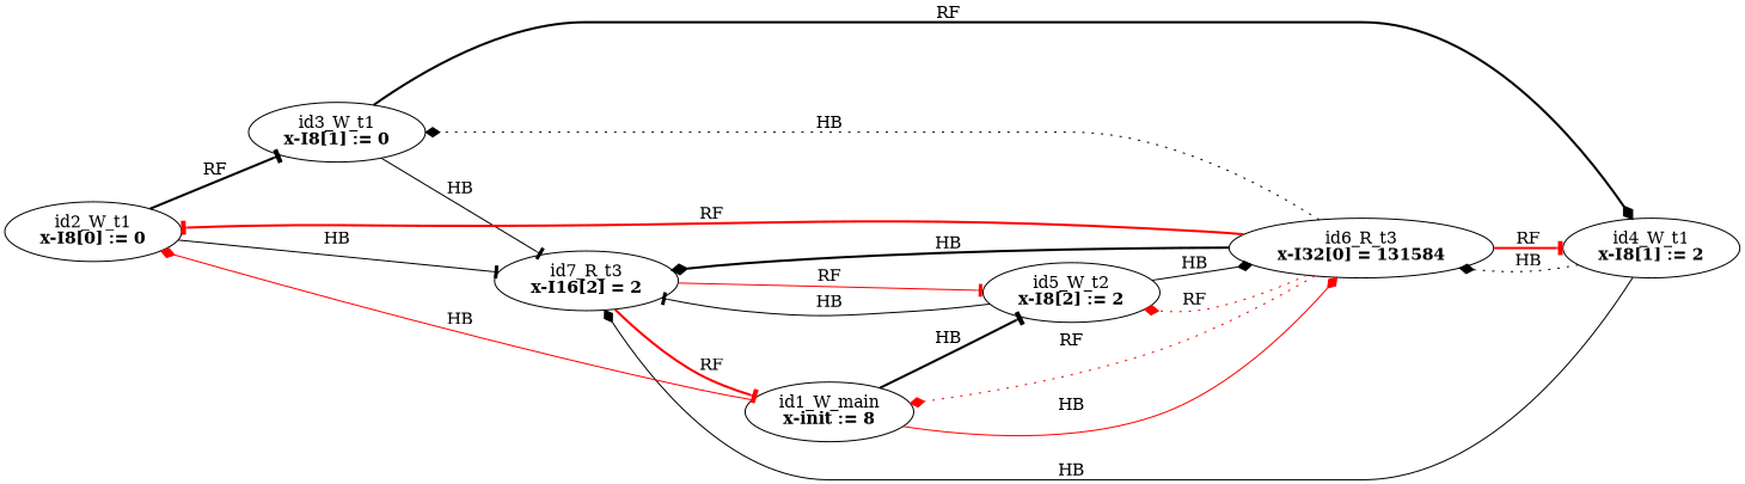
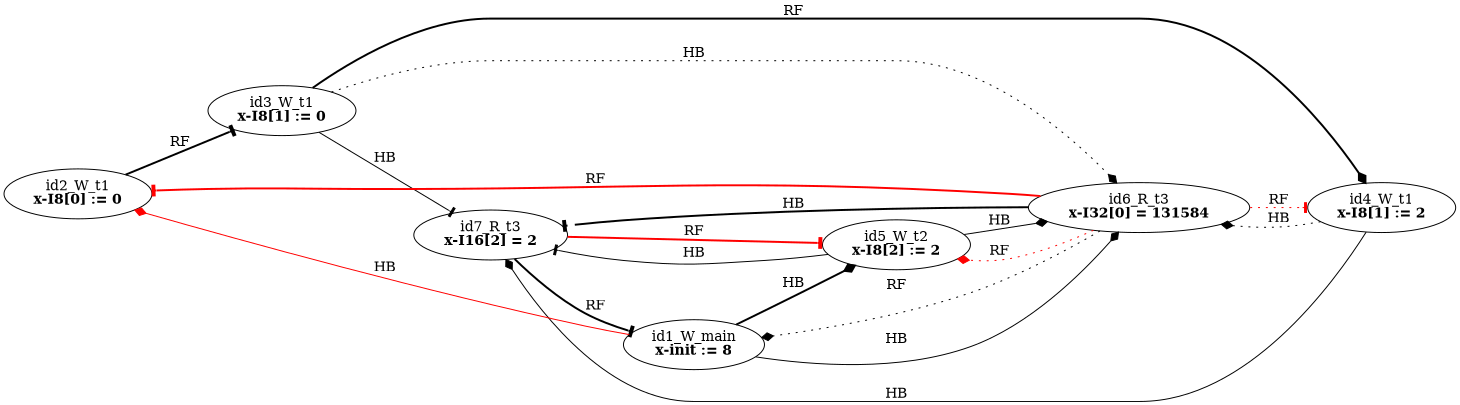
  digraph {
    rankdir=LR
    splines=true
    edge [arrowhead=diamond color=black style=bold]
    n1 [label=<id2_W_t1<br/><B>x-I8[0] := 0</B>>]
    n2 [label=<id3_W_t1<br/><B>x-I8[1] := 0</B>>]
    n3 [label=<id7_R_t3<br/><B>x-I16[2] = 2</B>>]
    n4 [label=<id6_R_t3<br/><B>x-I32[0] = 131584</B>>]
    n5 [label=<id4_W_t1<br/><B>x-I8[1] := 2</B>>]
    n6 [label=<id1_W_main<br/><B>x-init := 8</B>>]
    n7 [label=<id5_W_t2<br/><B>x-I8[2] := 2</B>>]
    n1 -> n2 [arrowhead=tee label=RF]
-   n1 -> n3 [arrowhead=tee label=HB style=solid]
    n2 -> n3 [arrowhead=tee label=HB style=solid]
-   n4 -> n2 [label=HB style=dotted]
+   n2 -> n4 [label=HB style=dotted]
    n2 -> n5 [label=RF]
-   n3 -> n6 [arrowhead=tee color=red label=RF]
-   n3 -> n7 [arrowhead=tee color=red label=RF style=solid]
+   n3 -> n6 [arrowhead=tee label=RF]
+   n3 -> n7 [arrowhead=tee color=red label=RF]
    n4 -> n1 [arrowhead=tee color=red label=RF]
-   n4 -> n3 [label=HB]
-   n4 -> n5 [arrowhead=tee color=red label=RF]
-   n4 -> n6 [color=red label=RF style=dotted]
+   n4 -> n3 [arrowhead=tee label=HB]
+   n4 -> n5 [arrowhead=tee color=red label=RF style=dotted]
+   n4 -> n6 [label=RF style=dotted]
    n4 -> n7 [color=red label=RF style=dotted]
    n5 -> n3 [label=HB style=solid]
    n5 -> n4 [label=HB style=dotted]
    n6 -> n1 [color=red label=HB style=solid]
-   n6 -> n4 [color=red label=HB style=solid]
-   n6 -> n7 [arrowhead=tee label=HB]
+   n6 -> n4 [label=HB style=solid]
+   n6 -> n7 [label=HB]
    n7 -> n3 [arrowhead=tee label=HB style=solid]
    n7 -> n4 [label=HB style=solid]
  }
